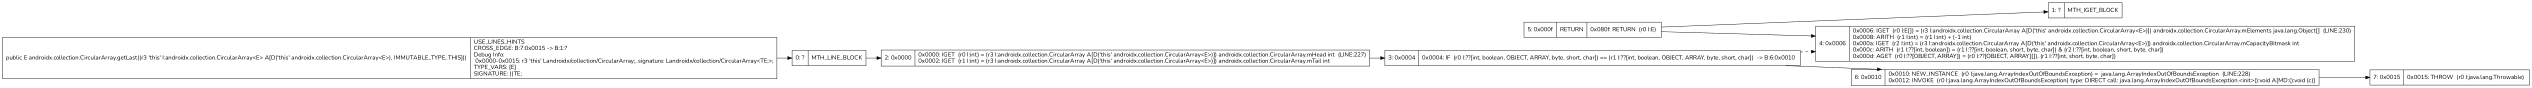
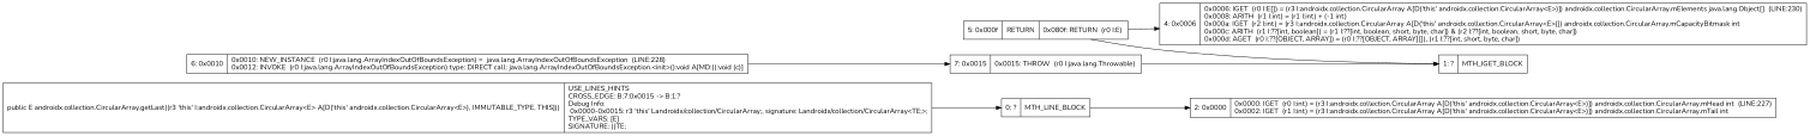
  digraph {
    fontname=Nunito
    rankdir=LR
    node [fontname=Nunito shape=record]
    edge [fontname=Nunito]
    n1 [label="{0\:\ ?|MTH_LINE_BLOCK\l}"]
    n2 [label="{2\:\ 0x0000|0x0000: IGET  (r0 I:int) = (r3 I:androidx.collection.CircularArray A[D('this' androidx.collection.CircularArray\<E\>)]) androidx.collection.CircularArray.mHead int  (LINE:227)\l0x0002: IGET  (r1 I:int) = (r3 I:androidx.collection.CircularArray A[D('this' androidx.collection.CircularArray\<E\>)]) androidx.collection.CircularArray.mTail int \l}"]
-   n3 [label="{3\:\ 0x0004|0x0004: IF  (r0 I:??[int, boolean, OBJECT, ARRAY, byte, short, char]) == (r1 I:??[int, boolean, OBJECT, ARRAY, byte, short, char])  \-\> B:6:0x0010 \l}"]
    n4 [label="{4\:\ 0x0006|0x0006: IGET  (r0 I:E[]) = (r3 I:androidx.collection.CircularArray A[D('this' androidx.collection.CircularArray\<E\>)]) androidx.collection.CircularArray.mElements java.lang.Object[]  (LINE:230)\l0x0008: ARITH  (r1 I:int) = (r1 I:int) + (\-1 int) \l0x000a: IGET  (r2 I:int) = (r3 I:androidx.collection.CircularArray A[D('this' androidx.collection.CircularArray\<E\>)]) androidx.collection.CircularArray.mCapacityBitmask int \l0x000c: ARITH  (r1 I:??[int, boolean]) = (r1 I:??[int, boolean, short, byte, char]) & (r2 I:??[int, boolean, short, byte, char]) \l0x000d: AGET  (r0 I:??[OBJECT, ARRAY]) = (r0 I:??[OBJECT, ARRAY][]), (r1 I:??[int, short, byte, char]) \l}"]
    n5 [label="{6\:\ 0x0010|0x0010: NEW_INSTANCE  (r0 I:java.lang.ArrayIndexOutOfBoundsException) =  java.lang.ArrayIndexOutOfBoundsException  (LINE:228)\l0x0012: INVOKE  (r0 I:java.lang.ArrayIndexOutOfBoundsException) type: DIRECT call: java.lang.ArrayIndexOutOfBoundsException.\<init\>():void A[MD:():void (c)]\l}"]
    n6 [label="{7\:\ 0x0015|0x0015: THROW  (r0 I:java.lang.Throwable) \l}"]
    n7 [label="{5\:\ 0x000f|RETURN\l|0x080f: RETURN  (r0 I:E) \l}"]
    n8 [label="{1\:\ ?|MTH_IGET_BLOCK\l}"]
    n9 [label="{public E androidx.collection.CircularArray.getLast((r3 'this' I:androidx.collection.CircularArray\<E\> A[D('this' androidx.collection.CircularArray\<E\>), IMMUTABLE_TYPE, THIS]))  | USE_LINES_HINTS\lCROSS_EDGE: B:7:0x0015 \-\> B:1:?\lDebug Info:\l  0x0000\-0x0015: r3 'this' Landroidx\/collection\/CircularArray;, signature: Landroidx\/collection\/CircularArray\<TE;\>;\lTYPE_VARS: [E]\lSIGNATURE: ()TE;\l}"]
    n1 -> n2
-   n2 -> n3
-   n3 -> n4 [style=dashed]
-   n3 -> n5
    n5 -> n6
+   n6 -> n8
    n7 -> n4
    n7 -> n8
    n9 -> n1
  }
